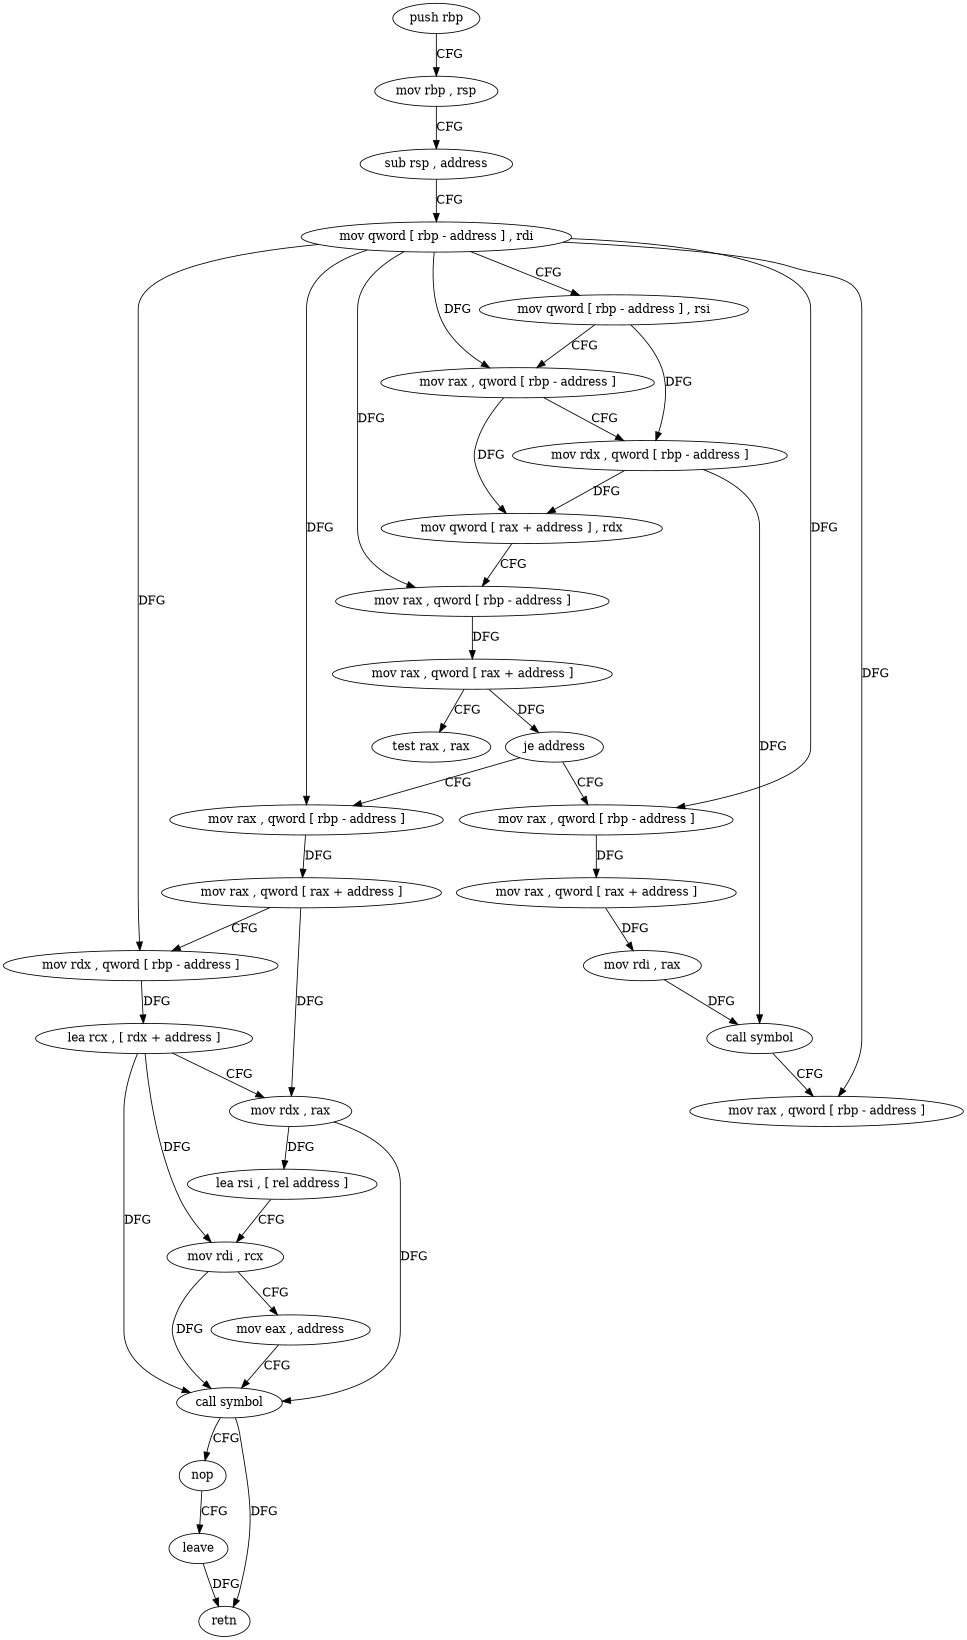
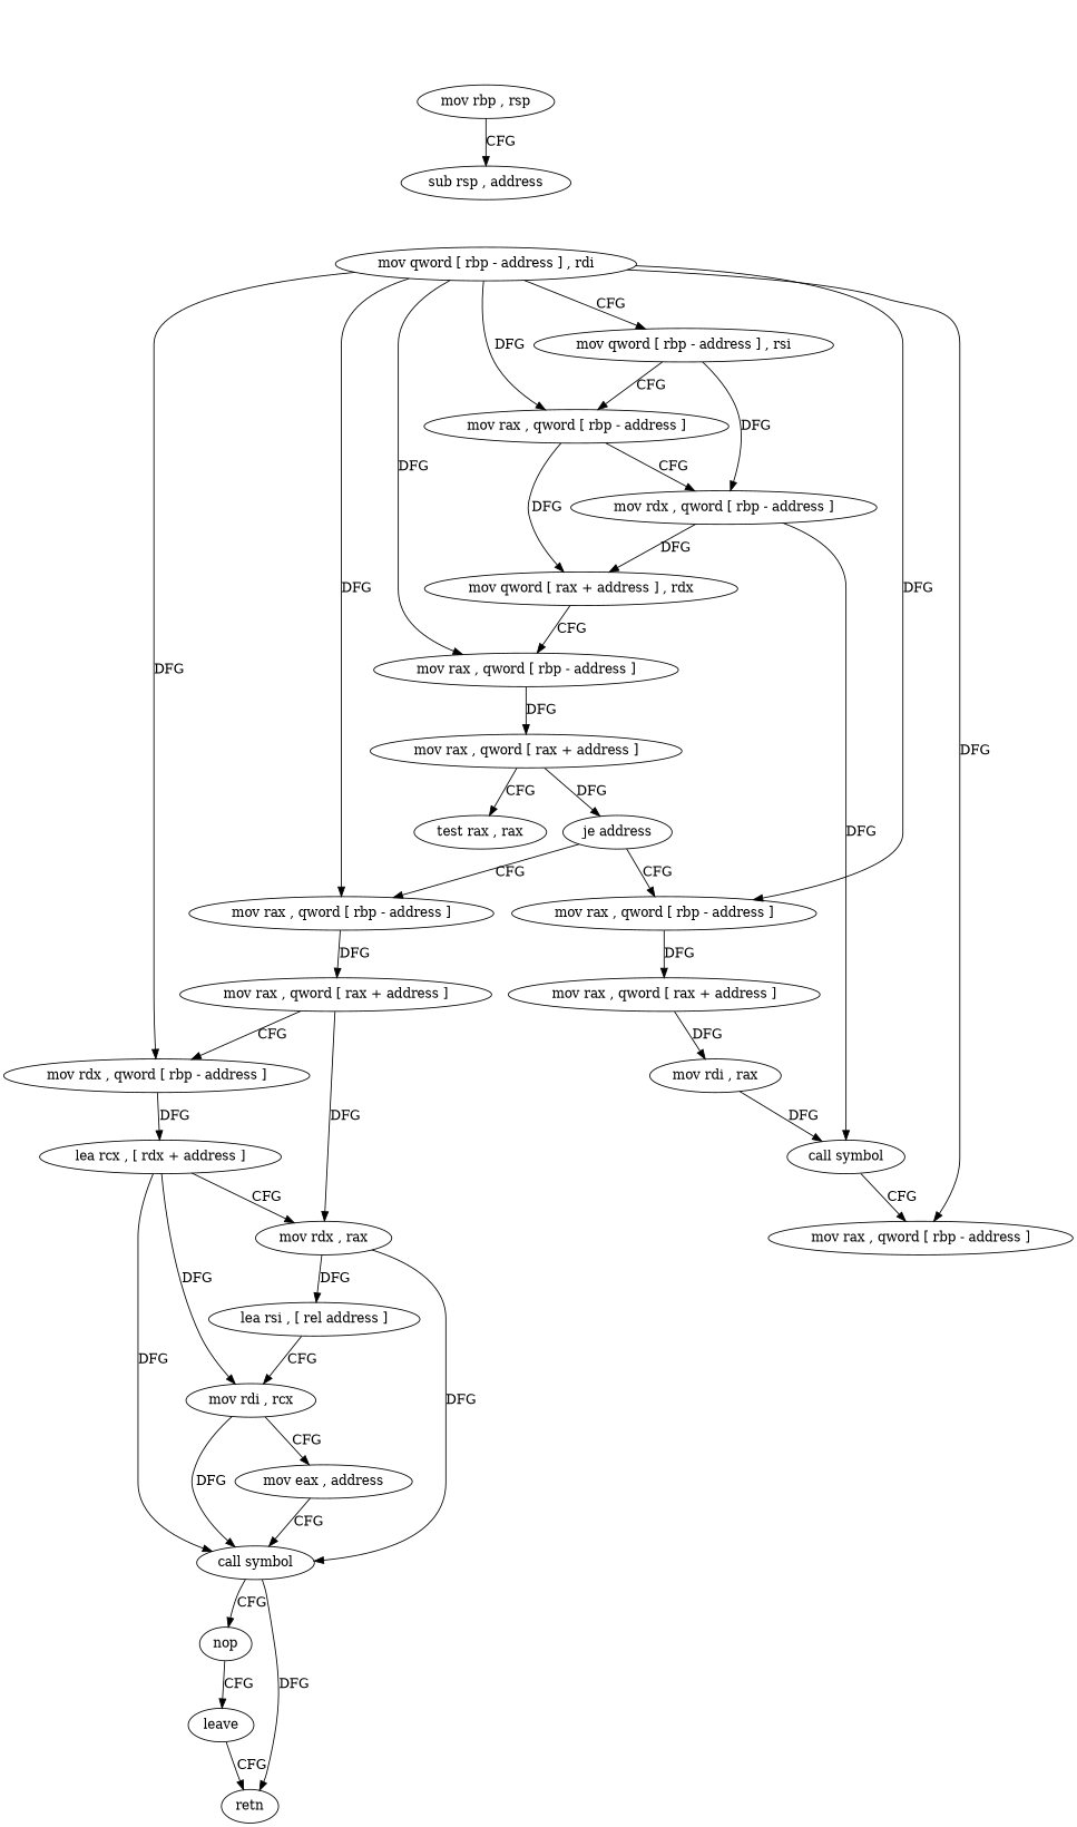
  digraph {
-   n1 [label="push rbp"]
    n2 [label="mov rbp , rsp"]
    n3 [label="sub rsp , address"]
    n4 [label="mov qword [ rbp - address ] , rdi"]
    n5 [label="mov qword [ rbp - address ] , rsi"]
    n6 [label="mov rax , qword [ rbp - address ]"]
    n7 [label="mov rax , qword [ rbp - address ]"]
    n8 [label="mov rax , qword [ rbp - address ]"]
    n9 [label="mov rax , qword [ rbp - address ]"]
    n10 [label="mov rdx , qword [ rbp - address ]"]
    n11 [label="mov rax , qword [ rbp - address ]"]
    n12 [label="mov rdx , qword [ rbp - address ]"]
    n13 [label="mov qword [ rax + address ] , rdx"]
    n14 [label="mov rax , qword [ rax + address ]"]
    n15 [label="mov rax , qword [ rax + address ]"]
    n16 [label="mov rax , qword [ rax + address ]"]
    n17 [label="lea rcx , [ rdx + address ]"]
    n18 [label="call symbol"]
    n19 [label="test rax , rax"]
    n20 [label="je address"]
    n21 [label="mov rdx , rax"]
    n22 [label="mov rdi , rax"]
    n23 [label="call symbol"]
    n24 [label="lea rsi , [ rel address ]"]
    n25 [label="mov rdi , rcx"]
    n26 [label="mov eax , address"]
    n27 [label=nop]
    n28 [label=retn]
    n29 [label=leave]
-   n1 -> n2 [label=CFG]
    n2 -> n3 [label=CFG]
-   n3 -> n4 [label=CFG]
    n4 -> n5 [label=CFG]
    n4 -> n6 [label=DFG]
    n4 -> n7 [label=DFG]
    n4 -> n8 [label=DFG]
    n4 -> n9 [label=DFG]
    n4 -> n10 [label=DFG]
    n4 -> n11 [label=DFG]
    n5 -> n6 [label=CFG]
    n5 -> n12 [label=DFG]
    n6 -> n12 [label=CFG]
    n6 -> n13 [label=DFG]
    n7 -> n14 [label=DFG]
    n8 -> n15 [label=DFG]
    n9 -> n16 [label=DFG]
    n10 -> n17 [label=DFG]
    n12 -> n13 [label=DFG]
    n12 -> n18 [label=DFG]
    n13 -> n7 [label=CFG]
    n14 -> n19 [label=CFG]
    n14 -> n20 [label=DFG]
    n15 -> n10 [label=CFG]
    n15 -> n21 [label=DFG]
    n16 -> n22 [label=DFG]
    n17 -> n21 [label=CFG]
    n17 -> n23 [label=DFG]
    n17 -> n25 [label=DFG]
    n18 -> n11 [label=CFG]
    n20 -> n8 [label=CFG]
    n20 -> n9 [label=CFG]
    n21 -> n23 [label=DFG]
    n21 -> n24 [label=DFG]
    n22 -> n18 [label=DFG]
    n23 -> n27 [label=CFG]
    n23 -> n28 [label=DFG]
    n24 -> n25 [label=CFG]
    n25 -> n23 [label=DFG]
    n25 -> n26 [label=CFG]
    n26 -> n23 [label=CFG]
    n27 -> n29 [label=CFG]
-   n29 -> n28 [label=DFG]
+   n29 -> n28 [label=CFG]
  }
